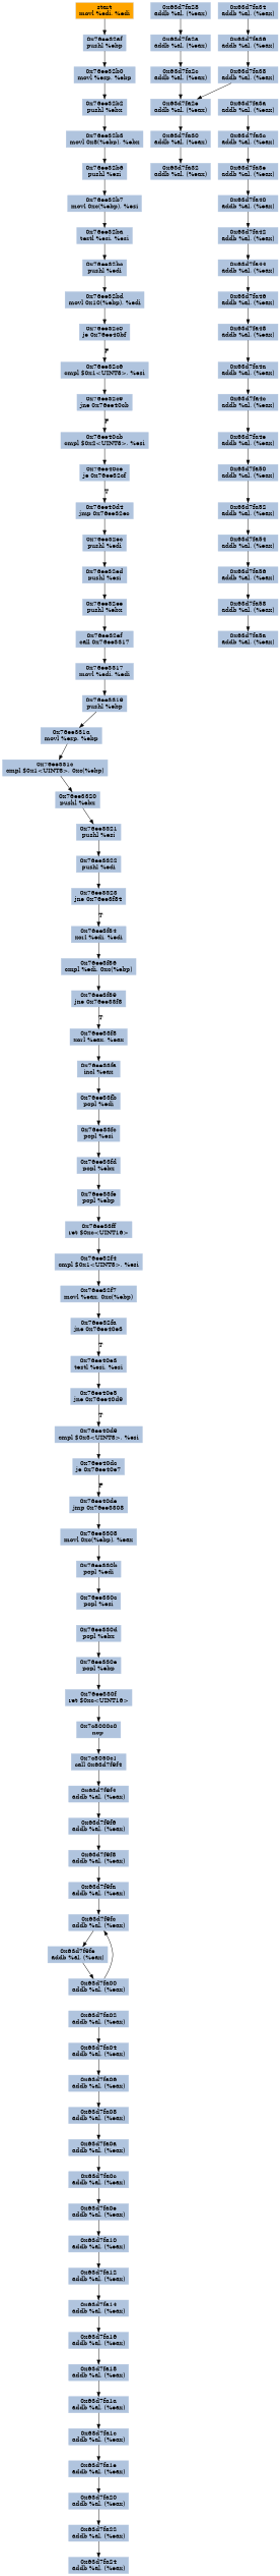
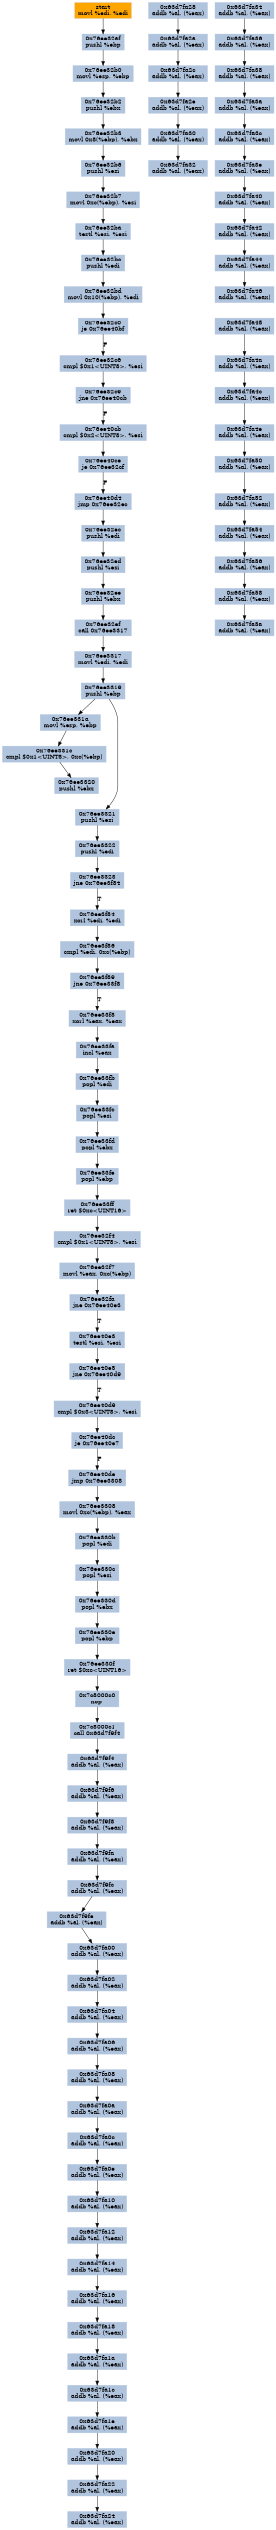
  digraph {
    node [color=lightsteelblue fillcolor=lightsteelblue shape=rectangle style=filled]
    edge [color="#000000"]
    n1 [color=lightgrey fillcolor=orange label="start\nmovl %edi, %edi"]
    n2 [label="0x76ee32af\npushl %ebp"]
    n3 [label="0x76ee32b0\nmovl %esp, %ebp"]
    n4 [label="0x76ee32b2\npushl %ebx"]
    n5 [label="0x76ee32b3\nmovl 0x8(%ebp), %ebx"]
    n6 [label="0x76ee32b6\npushl %esi"]
    n7 [label="0x76ee32b7\nmovl 0xc(%ebp), %esi"]
    n8 [label="0x76ee32ba\ntestl %esi, %esi"]
    n9 [label="0x76ee32bc\npushl %edi"]
    n10 [label="0x76ee32bd\nmovl 0x10(%ebp), %edi"]
    n11 [label="0x76ee32c0\nje 0x76ee40bf"]
    n12 [label="0x76ee32c6\ncmpl $0x1<UINT8>, %esi"]
    n13 [label="0x76ee32c9\njne 0x76ee40cb"]
    n14 [label="0x76ee40cb\ncmpl $0x2<UINT8>, %esi"]
    n15 [label="0x76ee40ce\nje 0x76ee32cf"]
    n16 [label="0x76ee40d4\njmp 0x76ee32ec"]
    n17 [label="0x76ee32ec\npushl %edi"]
    n18 [label="0x76ee32ed\npushl %esi"]
    n19 [label="0x76ee32ee\npushl %ebx"]
    n20 [label="0x76ee32ef\ncall 0x76ee3317"]
    n21 [label="0x76ee3317\nmovl %edi, %edi"]
    n22 [label="0x76ee3319\npushl %ebp"]
    n23 [label="0x76ee331a\nmovl %esp, %ebp"]
    n24 [label="0x76ee331c\ncmpl $0x1<UINT8>, 0xc(%ebp)"]
    n25 [label="0x76ee3320\npushl %ebx"]
    n26 [label="0x76ee3321\npushl %esi"]
    n27 [label="0x76ee3322\npushl %edi"]
    n28 [label="0x76ee3323\njne 0x76ee3f84"]
    n29 [label="0x76ee3f84\nxorl %edi, %edi"]
    n30 [label="0x76ee3f86\ncmpl %edi, 0xc(%ebp)"]
    n31 [label="0x76ee3f89\njne 0x76ee33f8"]
    n32 [label="0x76ee33f8\nxorl %eax, %eax"]
    n33 [label="0x76ee33fa\nincl %eax"]
    n34 [label="0x76ee33fb\npopl %edi"]
    n35 [label="0x76ee33fc\npopl %esi"]
    n36 [label="0x76ee33fd\npopl %ebx"]
    n37 [label="0x76ee33fe\npopl %ebp"]
    n38 [label="0x76ee33ff\nret $0xc<UINT16>"]
    n39 [label="0x76ee32f4\ncmpl $0x1<UINT8>, %esi"]
    n40 [label="0x76ee32f7\nmovl %eax, 0xc(%ebp)"]
    n41 [label="0x76ee32fa\njne 0x76ee40e3"]
    n42 [label="0x76ee40e3\ntestl %esi, %esi"]
    n43 [label="0x76ee40e5\njne 0x76ee40d9"]
    n44 [label="0x76ee40d9\ncmpl $0x3<UINT8>, %esi"]
    n45 [label="0x76ee40dc\nje 0x76ee40e7"]
    n46 [label="0x76ee40de\njmp 0x76ee3308"]
    n47 [label="0x76ee3308\nmovl 0xc(%ebp), %eax"]
    n48 [label="0x76ee330b\npopl %edi"]
    n49 [label="0x76ee330c\npopl %esi"]
    n50 [label="0x76ee330d\npopl %ebx"]
    n51 [label="0x76ee330e\npopl %ebp"]
    n52 [label="0x76ee330f\nret $0xc<UINT16>"]
    n53 [label="0x7c8000c0\nnop "]
-   n54 [label="0x7c8050c1\ncall 0x63d7f9f4"]
+   n54 [label="0x7c8000c1\ncall 0x63d7f9f4"]
    n55 [label="0x63d7f9f4\naddb %al, (%eax)"]
    n56 [label="0x63d7f9f6\naddb %al, (%eax)"]
    n57 [label="0x63d7f9f8\naddb %al, (%eax)"]
    n58 [label="0x63d7f9fa\naddb %al, (%eax)"]
    n59 [label="0x63d7f9fc\naddb %al, (%eax)"]
    n60 [label="0x63d7f9fe\naddb %al, (%eax)"]
    n61 [label="0x63d7fa00\naddb %al, (%eax)"]
    n62 [label="0x63d7fa02\naddb %al, (%eax)"]
    n63 [label="0x63d7fa04\naddb %al, (%eax)"]
    n64 [label="0x63d7fa06\naddb %al, (%eax)"]
    n65 [label="0x63d7fa08\naddb %al, (%eax)"]
    n66 [label="0x63d7fa0a\naddb %al, (%eax)"]
    n67 [label="0x63d7fa0c\naddb %al, (%eax)"]
    n68 [label="0x63d7fa0e\naddb %al, (%eax)"]
    n69 [label="0x63d7fa10\naddb %al, (%eax)"]
    n70 [label="0x63d7fa12\naddb %al, (%eax)"]
    n71 [label="0x63d7fa14\naddb %al, (%eax)"]
    n72 [label="0x63d7fa16\naddb %al, (%eax)"]
    n73 [label="0x63d7fa18\naddb %al, (%eax)"]
    n74 [label="0x63d7fa1a\naddb %al, (%eax)"]
    n75 [label="0x63d7fa1c\naddb %al, (%eax)"]
    n76 [label="0x63d7fa1e\naddb %al, (%eax)"]
    n77 [label="0x63d7fa20\naddb %al, (%eax)"]
    n78 [label="0x63d7fa22\naddb %al, (%eax)"]
    n79 [label="0x63d7fa24\naddb %al, (%eax)"]
    n80 [label="0x63d7fa28\naddb %al, (%eax)"]
    n81 [label="0x63d7fa2a\naddb %al, (%eax)"]
    n82 [label="0x63d7fa2c\naddb %al, (%eax)"]
    n83 [label="0x63d7fa2e\naddb %al, (%eax)"]
    n84 [label="0x63d7fa30\naddb %al, (%eax)"]
    n85 [label="0x63d7fa32\naddb %al, (%eax)"]
    n86 [label="0x63d7fa34\naddb %al, (%eax)"]
    n87 [label="0x63d7fa36\naddb %al, (%eax)"]
    n88 [label="0x63d7fa38\naddb %al, (%eax)"]
    n89 [label="0x63d7fa3a\naddb %al, (%eax)"]
    n90 [label="0x63d7fa3c\naddb %al, (%eax)"]
    n91 [label="0x63d7fa3e\naddb %al, (%eax)"]
    n92 [label="0x63d7fa40\naddb %al, (%eax)"]
    n93 [label="0x63d7fa42\naddb %al, (%eax)"]
    n94 [label="0x63d7fa44\naddb %al, (%eax)"]
    n95 [label="0x63d7fa46\naddb %al, (%eax)"]
    n96 [label="0x63d7fa48\naddb %al, (%eax)"]
    n97 [label="0x63d7fa4a\naddb %al, (%eax)"]
    n98 [label="0x63d7fa4c\naddb %al, (%eax)"]
    n99 [label="0x63d7fa4e\naddb %al, (%eax)"]
    n100 [label="0x63d7fa50\naddb %al, (%eax)"]
    n101 [label="0x63d7fa52\naddb %al, (%eax)"]
    n102 [label="0x63d7fa54\naddb %al, (%eax)"]
    n103 [label="0x63d7fa56\naddb %al, (%eax)"]
    n104 [label="0x63d7fa58\naddb %al, (%eax)"]
    n105 [label="0x63d7fa5a\naddb %al, (%eax)"]
    n1 -> n2
    n2 -> n3
    n3 -> n4
    n4 -> n5
    n5 -> n6
    n6 -> n7
    n7 -> n8
    n8 -> n9
    n9 -> n10
    n10 -> n11
    n11 -> n12 [label=F]
    n12 -> n13
    n13 -> n14 [label=F]
    n14 -> n15
-   n15 -> n16 [label=T]
+   n15 -> n16 [label=F]
    n16 -> n17
    n17 -> n18
    n18 -> n19
    n19 -> n20
    n20 -> n21
    n21 -> n22
    n22 -> n23
    n23 -> n24
    n24 -> n25
-   n25 -> n26
+   n22 -> n26
    n26 -> n27
    n27 -> n28
    n28 -> n29 [label=T]
    n29 -> n30
    n30 -> n31
    n31 -> n32 [label=T]
    n32 -> n33
    n33 -> n34
    n34 -> n35
    n35 -> n36
    n36 -> n37
    n37 -> n38
    n38 -> n39
    n39 -> n40
    n40 -> n41
    n41 -> n42 [label=T]
    n42 -> n43
    n43 -> n44 [label=T]
    n44 -> n45
    n45 -> n46 [label=F]
    n46 -> n47
    n47 -> n48
    n48 -> n49
+   n49 -> n50
    n50 -> n51
    n51 -> n52
    n52 -> n53
    n53 -> n54
    n54 -> n55
    n55 -> n56
    n56 -> n57
    n57 -> n58
    n58 -> n59
    n59 -> n60
    n60 -> n61
-   n61 -> n59
+   n61 -> n62
    n62 -> n63
    n63 -> n64
    n64 -> n65
    n65 -> n66
    n66 -> n67
    n67 -> n68
    n68 -> n69
    n69 -> n70
    n70 -> n71
    n71 -> n72
    n72 -> n73
    n73 -> n74
    n74 -> n75
    n75 -> n76
    n76 -> n77
    n77 -> n78
    n78 -> n79
    n80 -> n81
    n81 -> n82
    n82 -> n83
    n83 -> n84
    n84 -> n85
    n86 -> n87
    n87 -> n88
-   n88 -> n83
+   n88 -> n89
    n89 -> n90
    n90 -> n91
    n91 -> n92
    n92 -> n93
    n93 -> n94
    n94 -> n95
-   n95 -> n96
    n96 -> n97
    n97 -> n98
    n98 -> n99
    n99 -> n100
    n100 -> n101
    n101 -> n102
    n102 -> n103
    n103 -> n104
    n104 -> n105
  }
